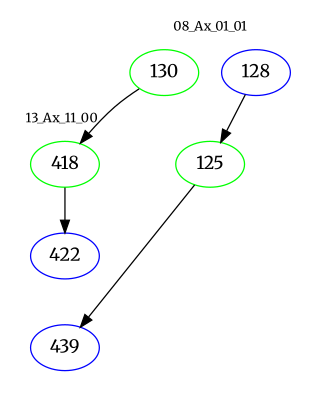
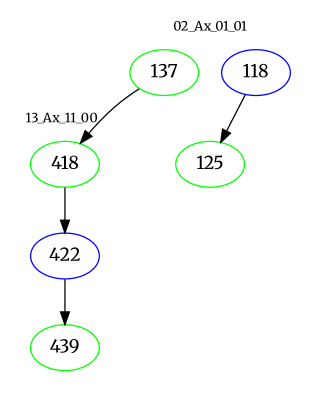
  digraph {
    fontname=Merriweather
    node [color=green fontname=Merriweather]
    edge [color=black fontname=Merriweather]
-   n1 [label=130]
-   n2 [color=blue label=128]
+   n1 [label=137]
+   n2 [color=blue label=118]
    n3 [label=125]
    n4 [label=418]
    n5 [color=blue label=422]
-   n6 [color=blue label=439]
+   n6 [label=439]
    subgraph cluster_1 {
      color=white
      fontsize=10
-     label="08_Ax_01_01"
+     label="02_Ax_01_01"
      n1
      n2
      n3
    }
    subgraph cluster_2 {
      color=white
      fontsize=10
      label="13_Ax_11_00"
      n4
      n5
      n6
    }
    n1 -> n4
    n2 -> n3
    n4 -> n5
-   n3 -> n6
+   n5 -> n6
  }
